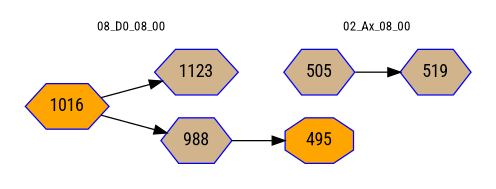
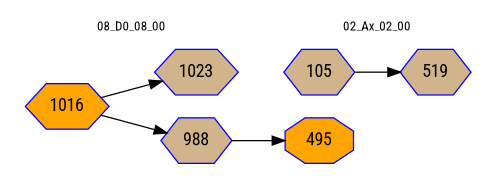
  digraph {
    fontname="Roboto Condensed"
    rankdir=LR
    node [color=blue fillcolor=tan fontname="Roboto Condensed" shape=hexagon style=filled]
    edge [color=black fontname="Roboto Condensed"]
-   n1 [label=505]
+   n1 [label=105]
    n2 [fillcolor=orange label=495 shape=octagon]
    n3 [label=519]
    n4 [fillcolor=orange label=1016]
    n5 [label=988]
-   n6 [label=1123]
+   n6 [label=1023]
    subgraph cluster_1 {
      color=white
      fontsize=10
-     label="02_Ax_08_00"
+     label="02_Ax_02_00"
      n1
      n2
      n3
    }
    subgraph cluster_2 {
      color=white
      fontsize=10
      label="08_D0_08_00"
      n4
      n5
      n6
    }
    n1 -> n3
    n4 -> n5
    n4 -> n6
    n5 -> n2
  }
